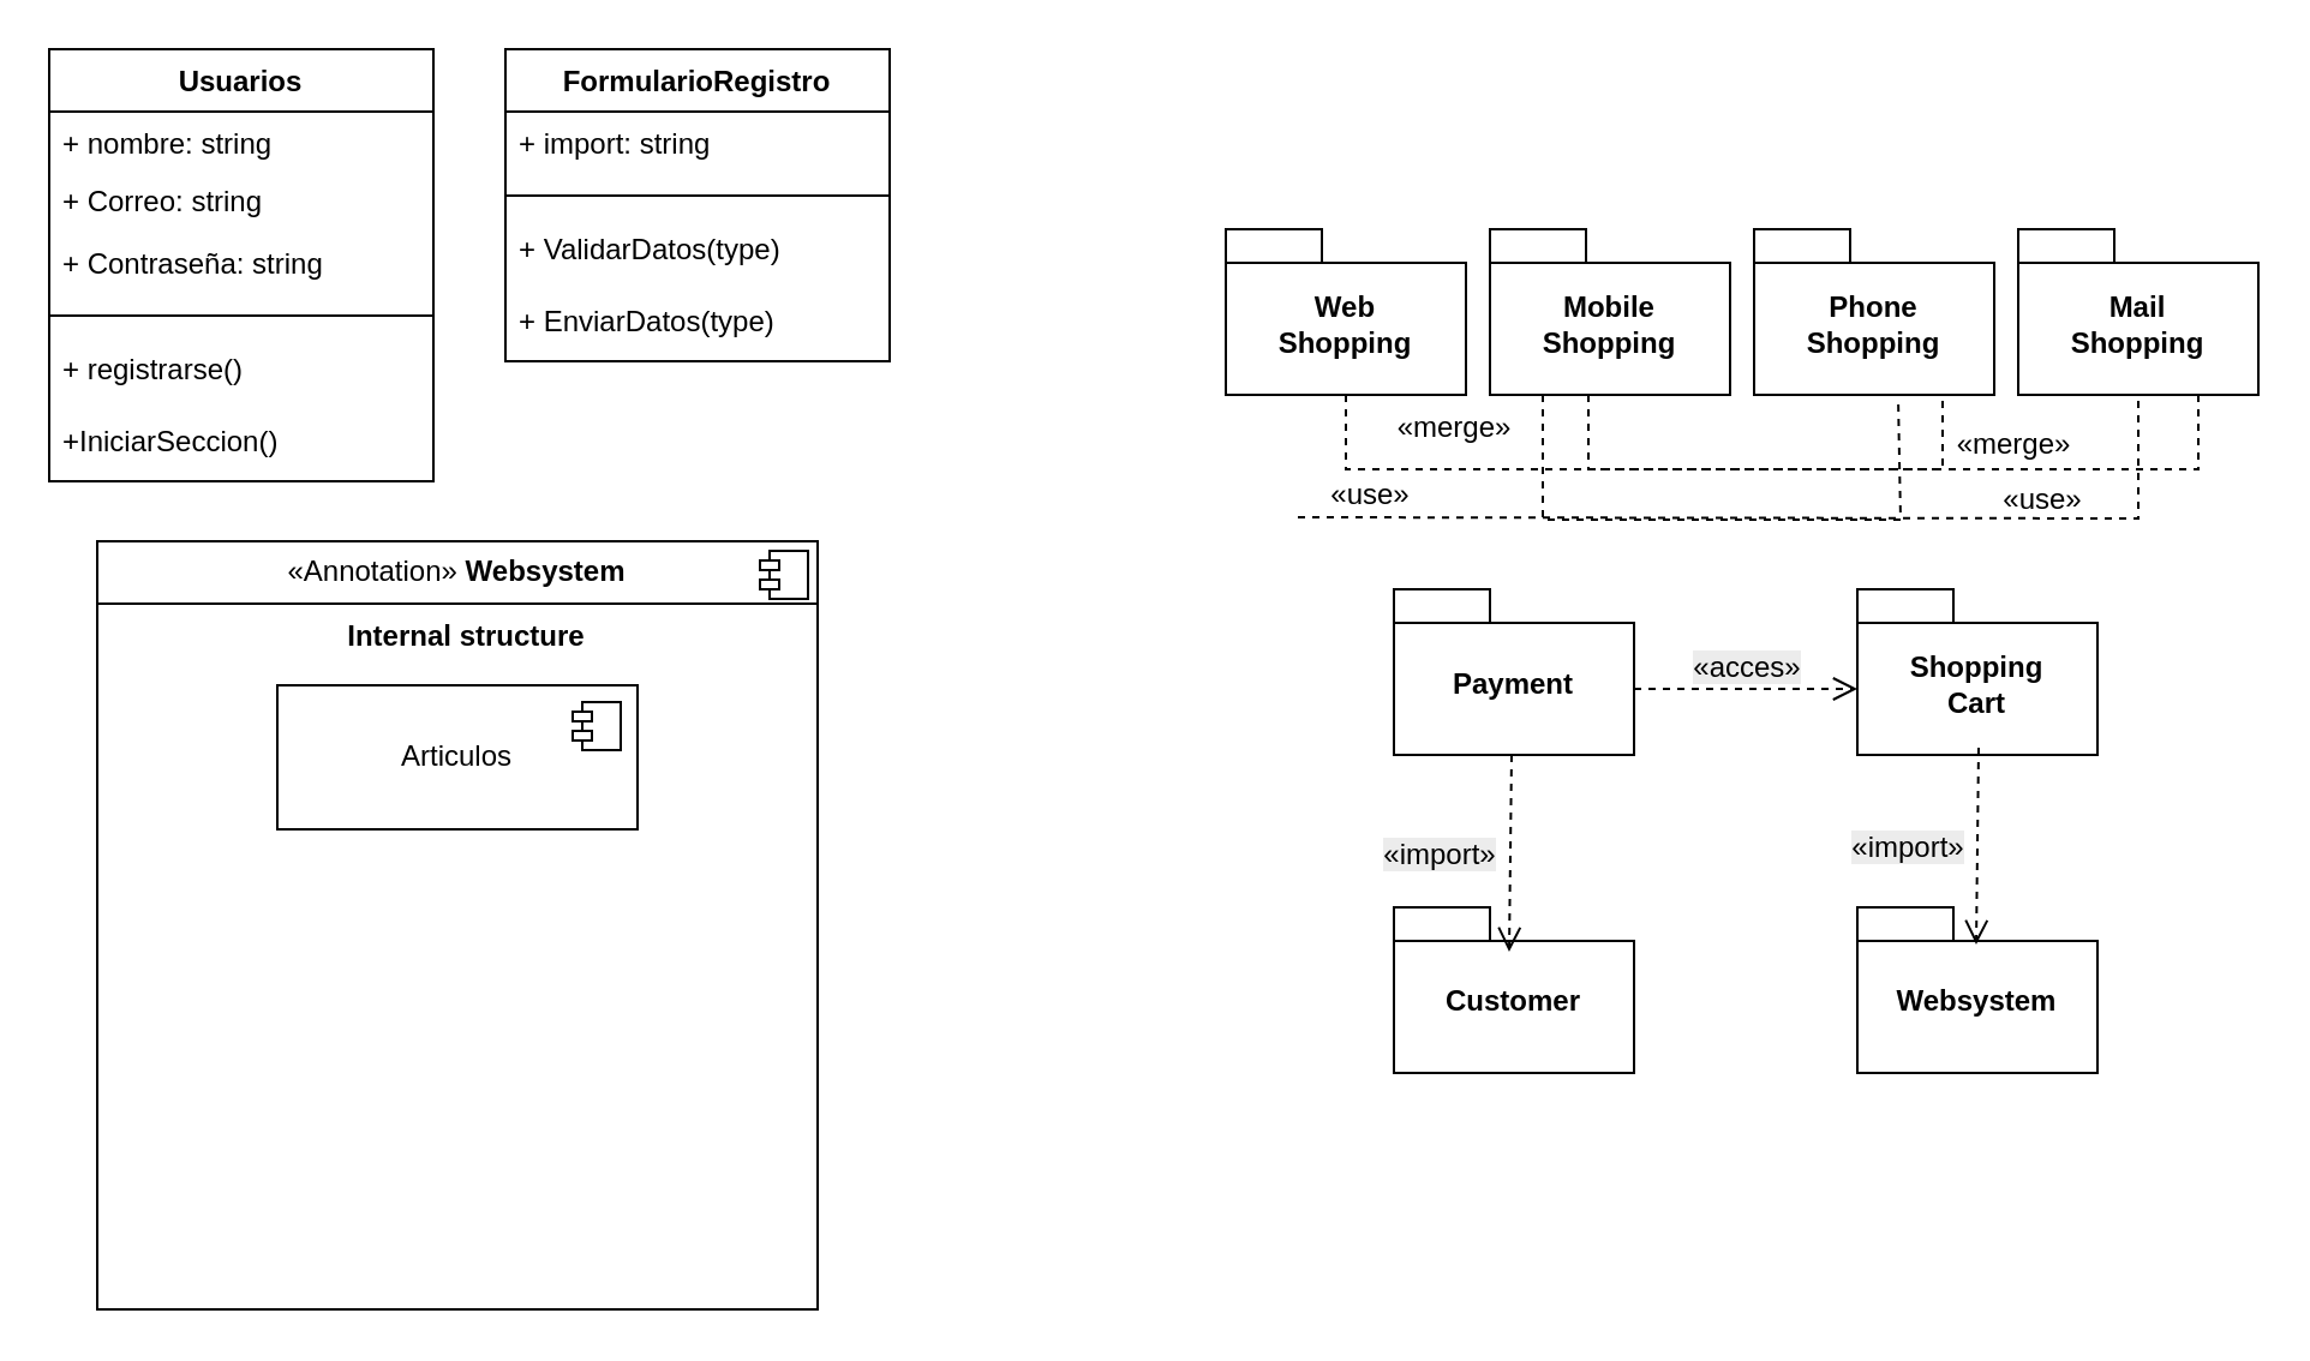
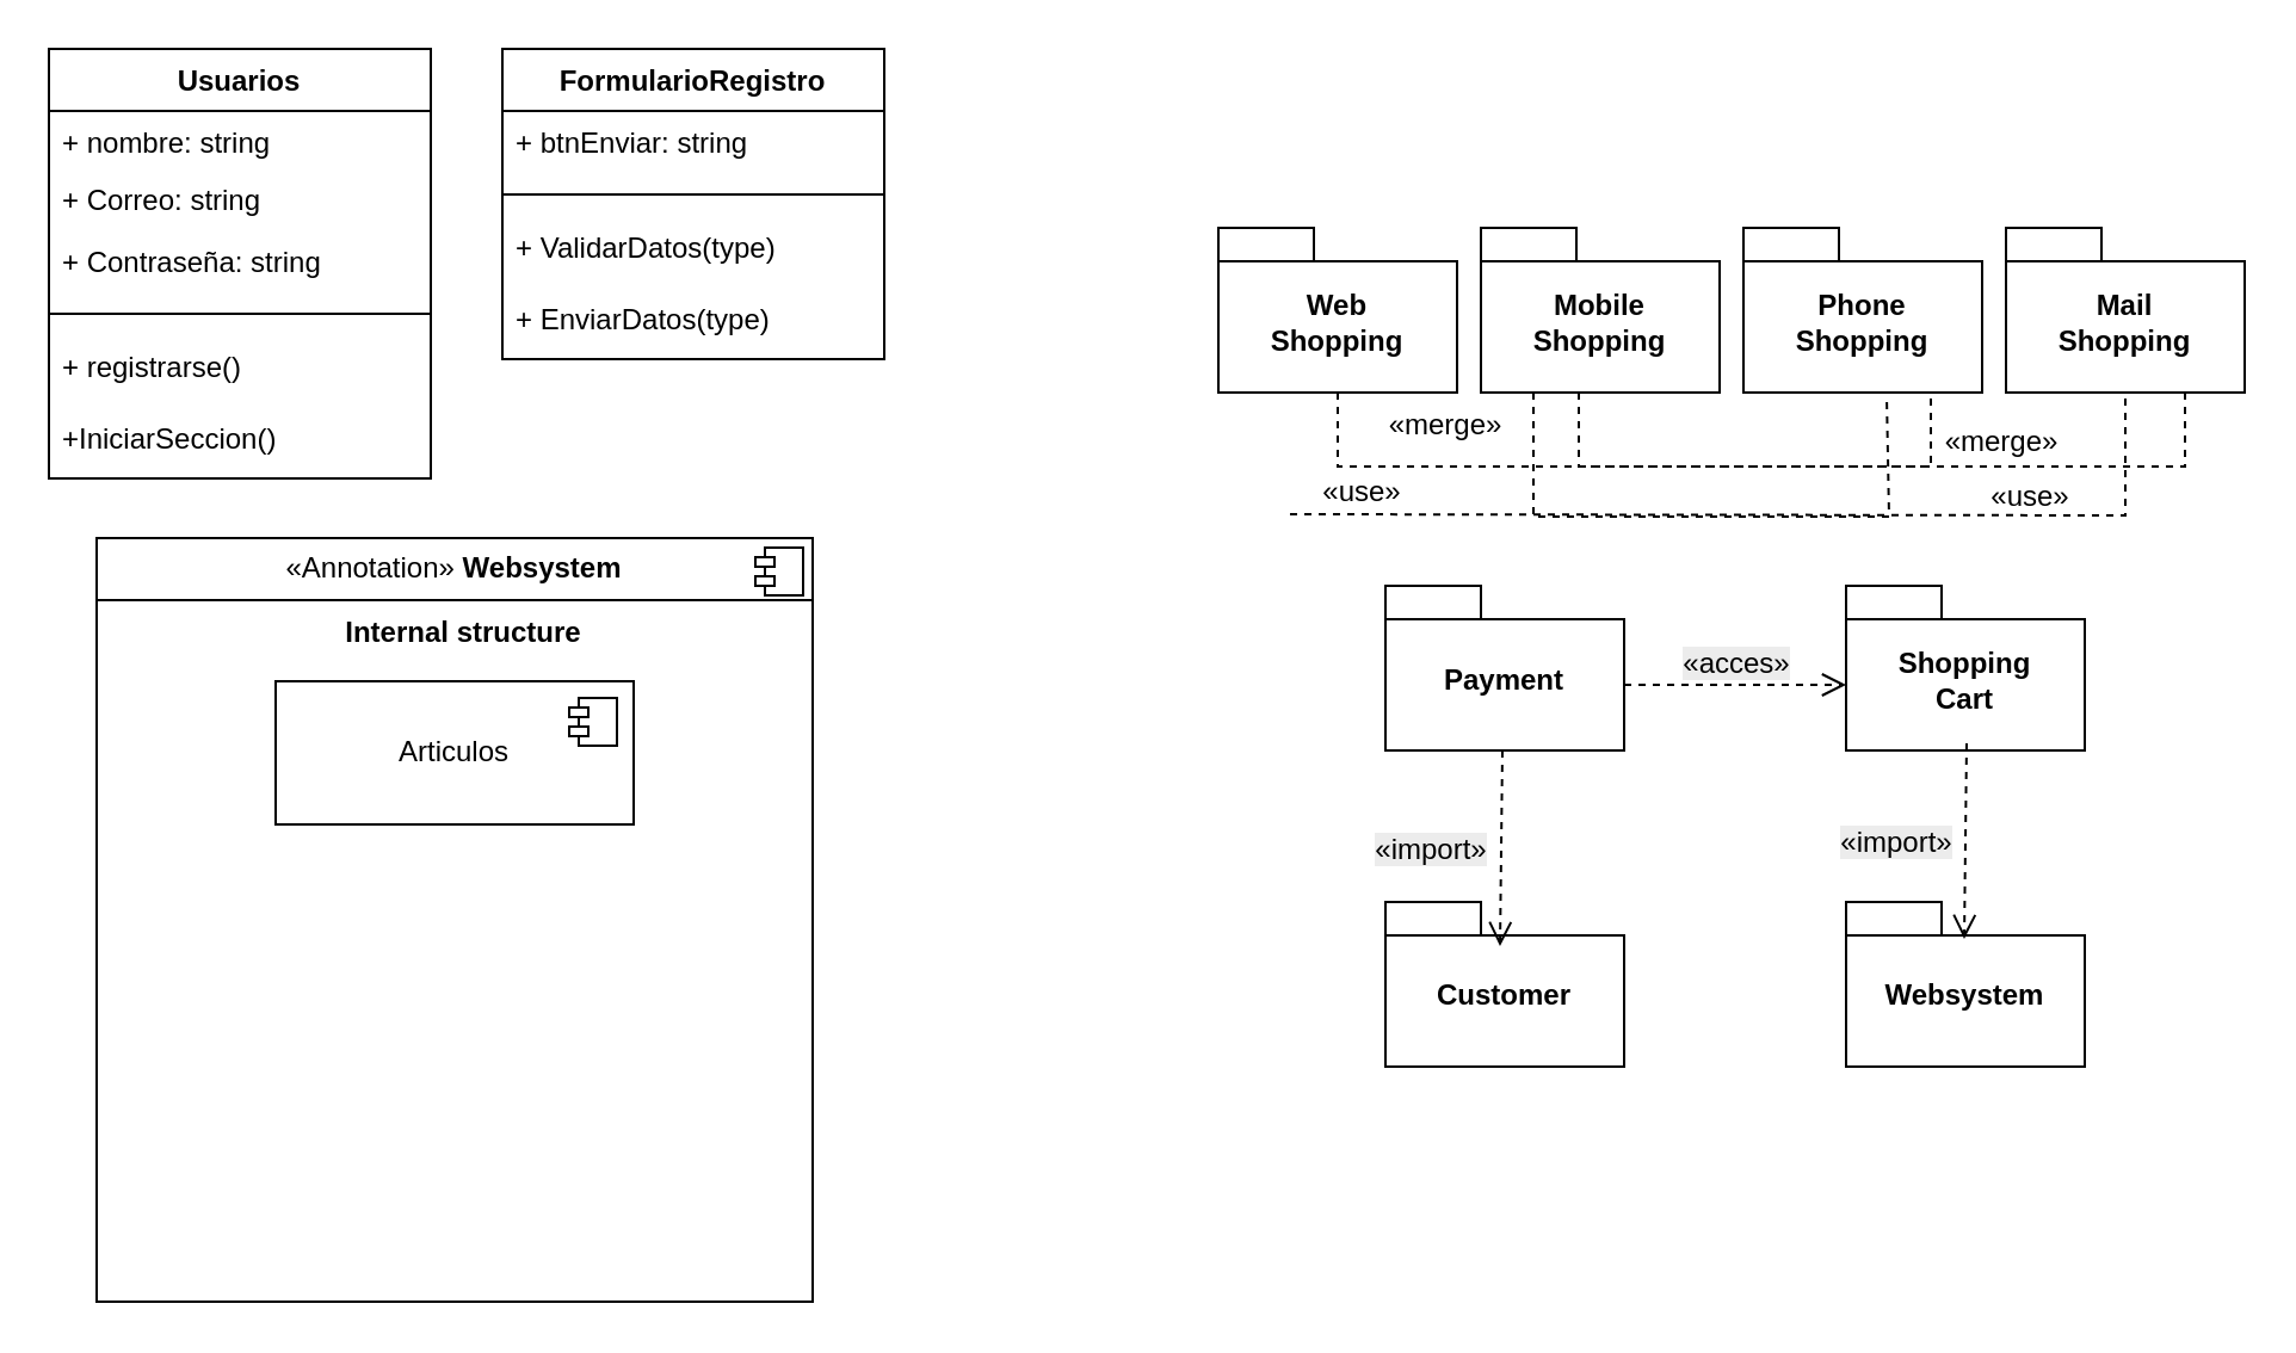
  <mxCell id="0" />
  <mxCell id="1" parent="0" />
  <mxCell id="2" value="Usuarios" style="swimlane;fontStyle=1;align=center;verticalAlign=top;childLayout=stackLayout;horizontal=1;startSize=26;horizontalStack=0;resizeParent=1;resizeParentMax=0;resizeLast=0;collapsible=1;marginBottom=0;whiteSpace=wrap;html=1;" vertex="1" parent="1"><mxGeometry x="20" y="20" width="160" height="180" as="geometry" /></mxCell>
  <mxCell id="3" value="+ nombre: string&lt;div&gt;&lt;br&gt;&lt;/div&gt;" style="text;strokeColor=none;fillColor=none;align=left;verticalAlign=top;spacingLeft=4;spacingRight=4;overflow=hidden;rotatable=0;points=[[0,0.5],[1,0.5]];portConstraint=eastwest;whiteSpace=wrap;html=1;" vertex="1" parent="2"><mxGeometry y="26" width="160" height="24" as="geometry" /></mxCell>
  <mxCell id="4" value="+ Correo: string" style="text;strokeColor=none;fillColor=none;align=left;verticalAlign=top;spacingLeft=4;spacingRight=4;overflow=hidden;rotatable=0;points=[[0,0.5],[1,0.5]];portConstraint=eastwest;whiteSpace=wrap;html=1;" vertex="1" parent="2"><mxGeometry y="50" width="160" height="26" as="geometry" /></mxCell>
  <mxCell id="5" value="+ Contraseña: string" style="text;strokeColor=none;fillColor=none;align=left;verticalAlign=top;spacingLeft=4;spacingRight=4;overflow=hidden;rotatable=0;points=[[0,0.5],[1,0.5]];portConstraint=eastwest;whiteSpace=wrap;html=1;" vertex="1" parent="2"><mxGeometry y="76" width="160" height="26" as="geometry" /></mxCell>
  <mxCell id="6" value="" style="line;strokeWidth=1;fillColor=none;align=left;verticalAlign=middle;spacingTop=-1;spacingLeft=3;spacingRight=3;rotatable=0;labelPosition=right;points=[];portConstraint=eastwest;strokeColor=inherit;" vertex="1" parent="2"><mxGeometry y="102" width="160" height="18" as="geometry" /></mxCell>
  <mxCell id="7" value="+ registrarse()" style="text;strokeColor=none;fillColor=none;align=left;verticalAlign=top;spacingLeft=4;spacingRight=4;overflow=hidden;rotatable=0;points=[[0,0.5],[1,0.5]];portConstraint=eastwest;whiteSpace=wrap;html=1;" vertex="1" parent="2"><mxGeometry y="120" width="160" height="30" as="geometry" /></mxCell>
  <mxCell id="8" value="+IniciarSeccion()&amp;nbsp;" style="text;strokeColor=none;fillColor=none;align=left;verticalAlign=top;spacingLeft=4;spacingRight=4;overflow=hidden;rotatable=0;points=[[0,0.5],[1,0.5]];portConstraint=eastwest;whiteSpace=wrap;html=1;" vertex="1" parent="2"><mxGeometry y="150" width="160" height="30" as="geometry" /></mxCell>
  <mxCell id="9" value="FormularioRegistro" style="swimlane;fontStyle=1;align=center;verticalAlign=top;childLayout=stackLayout;horizontal=1;startSize=26;horizontalStack=0;resizeParent=1;resizeParentMax=0;resizeLast=0;collapsible=1;marginBottom=0;whiteSpace=wrap;html=1;" vertex="1" parent="1"><mxGeometry x="210" y="20" width="160" height="130" as="geometry" /></mxCell>
- <mxCell id="10" value="+ import: string" style="text;strokeColor=none;fillColor=none;align=left;verticalAlign=top;spacingLeft=4;spacingRight=4;overflow=hidden;rotatable=0;points=[[0,0.5],[1,0.5]];portConstraint=eastwest;whiteSpace=wrap;html=1;" vertex="1" parent="9"><mxGeometry y="26" width="160" height="26" as="geometry" /></mxCell>
+ <mxCell id="10" value="+ btnEnviar: string" style="text;strokeColor=none;fillColor=none;align=left;verticalAlign=top;spacingLeft=4;spacingRight=4;overflow=hidden;rotatable=0;points=[[0,0.5],[1,0.5]];portConstraint=eastwest;whiteSpace=wrap;html=1;" vertex="1" parent="9"><mxGeometry y="26" width="160" height="26" as="geometry" /></mxCell>
  <mxCell id="11" value="" style="line;strokeWidth=1;fillColor=none;align=left;verticalAlign=middle;spacingTop=-1;spacingLeft=3;spacingRight=3;rotatable=0;labelPosition=right;points=[];portConstraint=eastwest;strokeColor=inherit;" vertex="1" parent="9"><mxGeometry y="52" width="160" height="18" as="geometry" /></mxCell>
  <mxCell id="12" value="+ ValidarDatos(type)" style="text;strokeColor=none;fillColor=none;align=left;verticalAlign=top;spacingLeft=4;spacingRight=4;overflow=hidden;rotatable=0;points=[[0,0.5],[1,0.5]];portConstraint=eastwest;whiteSpace=wrap;html=1;" vertex="1" parent="9"><mxGeometry y="70" width="160" height="30" as="geometry" /></mxCell>
  <mxCell id="13" value="+ EnviarDatos(type)" style="text;strokeColor=none;fillColor=none;align=left;verticalAlign=top;spacingLeft=4;spacingRight=4;overflow=hidden;rotatable=0;points=[[0,0.5],[1,0.5]];portConstraint=eastwest;whiteSpace=wrap;html=1;" vertex="1" parent="9"><mxGeometry y="100" width="160" height="30" as="geometry" /></mxCell>
  <mxCell id="14" value="&lt;p style=&quot;margin:0px;margin-top:6px;text-align:center;&quot;&gt;&lt;span style=&quot;background-color: transparent; color: light-dark(rgb(0, 0, 0), rgb(255, 255, 255));&quot;&gt;«Annotation»&amp;nbsp;&lt;/span&gt;&lt;b&gt;Websystem&lt;/b&gt;&lt;/p&gt;&lt;hr size=&quot;1&quot; style=&quot;border-style:solid;&quot;&gt;&lt;p style=&quot;text-align: center; margin: 0px 0px 0px 8px;&quot;&gt;&lt;b&gt;Internal structure&lt;/b&gt;&lt;/p&gt;" style="align=left;overflow=fill;html=1;dropTarget=0;whiteSpace=wrap;" vertex="1" parent="1"><mxGeometry x="40" y="225" width="300" height="320" as="geometry" /></mxCell>
  <mxCell id="15" value="" style="shape=component;jettyWidth=8;jettyHeight=4;" vertex="1" parent="14"><mxGeometry x="1" width="20" height="20" relative="1" as="geometry"><mxPoint x="-24" y="4" as="offset" /></mxGeometry></mxCell>
  <mxCell id="16" value="Articulos" style="html=1;dropTarget=0;whiteSpace=wrap;" vertex="1" parent="1"><mxGeometry x="115" y="285" width="150" height="60" as="geometry" /></mxCell>
  <mxCell id="17" value="" style="shape=module;jettyWidth=8;jettyHeight=4;" vertex="1" parent="16"><mxGeometry x="1" width="20" height="20" relative="1" as="geometry"><mxPoint x="-27" y="7" as="offset" /></mxGeometry></mxCell>
  <mxCell id="18" value="Web&lt;div&gt;Shopping&lt;/div&gt;" style="shape=folder;fontStyle=1;spacingTop=10;tabWidth=40;tabHeight=14;tabPosition=left;html=1;whiteSpace=wrap;" vertex="1" parent="1"><mxGeometry x="510" y="95" width="100" height="69" as="geometry" /></mxCell>
  <mxCell id="19" value="Mobile&lt;div&gt;Shopping&lt;/div&gt;" style="shape=folder;fontStyle=1;spacingTop=10;tabWidth=40;tabHeight=14;tabPosition=left;html=1;whiteSpace=wrap;" vertex="1" parent="1"><mxGeometry x="620" y="95" width="100" height="69" as="geometry" /></mxCell>
  <mxCell id="20" value="Phone&lt;span style=&quot;color: rgba(0, 0, 0, 0); font-family: monospace; font-size: 0px; font-weight: 400; text-align: start; text-wrap-mode: nowrap;&quot;&gt;%3CmxGraphModel%3E%3Croot%3E%3CmxCell%20id%3D%220%22%2F%3E%3CmxCell%20id%3D%221%22%20parent%3D%220%22%2F%3E%3CmxCell%20id%3D%222%22%20value%3D%22Mobile%26lt%3Bdiv%26gt%3BShopping%26lt%3B%2Fdiv%26gt%3B%22%20style%3D%22shape%3Dfolder%3BfontStyle%3D1%3BspacingTop%3D10%3BtabWidth%3D40%3BtabHeight%3D14%3BtabPosition%3Dleft%3Bhtml%3D1%3BwhiteSpace%3Dwrap%3B%22%20vertex%3D%221%22%20parent%3D%221%22%3E%3CmxGeometry%20x%3D%22630%22%20y%3D%22110%22%20width%3D%22100%22%20height%3D%2269%22%20as%3D%22geometry%22%2F%3E%3C%2FmxCell%3E%3C%2Froot%3E%3C%2FmxGraphModel%3E&lt;/span&gt;&lt;div&gt;Shopping&lt;/div&gt;" style="shape=folder;fontStyle=1;spacingTop=10;tabWidth=40;tabHeight=14;tabPosition=left;html=1;whiteSpace=wrap;" vertex="1" parent="1"><mxGeometry x="730" y="95" width="100" height="69" as="geometry" /></mxCell>
  <mxCell id="21" value="Mail&lt;span style=&quot;color: rgba(0, 0, 0, 0); font-family: monospace; font-size: 0px; font-weight: 400; text-align: start; text-wrap-mode: nowrap;&quot;&gt;%3CmxGraphModel%3E%3Croot%3E%3CmxCell%20id%3D%220%22%2F%3E%3CmxCell%20id%3D%221%22%20parent%3D%220%22%2F%3E%3CmxCell%20id%3D%222%22%20value%3D%22Mobile%26lt%3Bdiv%26gt%3BShopping%26lt%3B%2Fdiv%26gt%3B%22%20style%3D%22shape%3Dfolder%3BfontStyle%3D1%3BspacingTop%3D10%3BtabWidth%3D40%3BtabHeight%3D14%3BtabPosition%3Dleft%3Bhtml%3D1%3BwhiteSpace%3Dwrap%3B%22%20vertex%3D%221%22%20parent%3D%221%22%3E%3CmxGeometry%20x%3D%22630%22%20y%3D%22110%22%20width%3D%22100%22%20height%3D%2269%22%20as%3D%22geometry%22%2F%3E%3C%2FmxCell%3E%3C%2Froot%3E%3C%2FmxGraphModel%3E&lt;/span&gt;&lt;div&gt;Shopping&lt;/div&gt;" style="shape=folder;fontStyle=1;spacingTop=10;tabWidth=40;tabHeight=14;tabPosition=left;html=1;whiteSpace=wrap;" vertex="1" parent="1"><mxGeometry x="840" y="95" width="100" height="69" as="geometry" /></mxCell>
  <mxCell id="22" value="Payment" style="shape=folder;fontStyle=1;spacingTop=10;tabWidth=40;tabHeight=14;tabPosition=left;html=1;whiteSpace=wrap;" vertex="1" parent="1"><mxGeometry x="580" y="245" width="100" height="69" as="geometry" /></mxCell>
  <mxCell id="23" value="Shopping&lt;div&gt;Cart&lt;/div&gt;" style="shape=folder;fontStyle=1;spacingTop=10;tabWidth=40;tabHeight=14;tabPosition=left;html=1;whiteSpace=wrap;" vertex="1" parent="1"><mxGeometry x="773" y="245" width="100" height="69" as="geometry" /></mxCell>
  <mxCell id="24" value="Customer" style="shape=folder;fontStyle=1;spacingTop=10;tabWidth=40;tabHeight=14;tabPosition=left;html=1;whiteSpace=wrap;" vertex="1" parent="1"><mxGeometry x="580" y="377.5" width="100" height="69" as="geometry" /></mxCell>
  <mxCell id="25" value="Websystem" style="shape=folder;fontStyle=1;spacingTop=10;tabWidth=40;tabHeight=14;tabPosition=left;html=1;whiteSpace=wrap;" vertex="1" parent="1"><mxGeometry x="773" y="377.5" width="100" height="69" as="geometry" /></mxCell>
  <mxCell id="26" value="&lt;span style=&quot;font-size: 12px; text-wrap-mode: wrap; background-color: rgb(236, 236, 236);&quot;&gt;«acces»&lt;/span&gt;" style="html=1;verticalAlign=bottom;endArrow=open;dashed=1;endSize=8;curved=0;rounded=0;entryX=0;entryY=0;entryDx=0;entryDy=41.5;entryPerimeter=0;exitX=0;exitY=0;exitDx=100;exitDy=41.5;exitPerimeter=0;" edge="1" parent="1" source="22" target="23"><mxGeometry relative="1" as="geometry"><mxPoint x="890" y="225" as="sourcePoint" /><mxPoint x="810" y="225" as="targetPoint" /></mxGeometry></mxCell>
  <mxCell id="27" value="&lt;span style=&quot;text-wrap-mode: wrap;&quot;&gt;&amp;nbsp;&lt;/span&gt;" style="text;html=1;align=center;verticalAlign=middle;resizable=0;points=[];autosize=1;strokeColor=none;fillColor=none;" vertex="1" parent="1"><mxGeometry x="365" y="363" width="30" height="30" as="geometry" /></mxCell>
  <mxCell id="28" value="&lt;span style=&quot;font-size: 12px; text-wrap-mode: wrap; background-color: rgb(236, 236, 236);&quot;&gt;«import»&lt;/span&gt;" style="html=1;verticalAlign=bottom;endArrow=open;dashed=1;endSize=8;curved=0;rounded=0;entryX=0.49;entryY=0.268;entryDx=0;entryDy=0;entryPerimeter=0;exitX=0.5;exitY=1;exitDx=0;exitDy=0;exitPerimeter=0;" edge="1" parent="1"><mxGeometry x="0.253" y="-29" relative="1" as="geometry"><mxPoint x="629" y="314" as="sourcePoint" /><mxPoint x="628" y="395.992" as="targetPoint" /><mxPoint as="offset" /></mxGeometry></mxCell>
  <mxCell id="29" value="&lt;span style=&quot;font-size: 12px; text-wrap-mode: wrap; background-color: rgb(236, 236, 236);&quot;&gt;«import»&lt;/span&gt;" style="html=1;verticalAlign=bottom;endArrow=open;dashed=1;endSize=8;curved=0;rounded=0;entryX=0.49;entryY=0.268;entryDx=0;entryDy=0;entryPerimeter=0;exitX=0.5;exitY=1;exitDx=0;exitDy=0;exitPerimeter=0;" edge="1" parent="1"><mxGeometry x="0.253" y="-29" relative="1" as="geometry"><mxPoint x="823.5" y="311.01" as="sourcePoint" /><mxPoint x="822.5" y="393.002" as="targetPoint" /><mxPoint as="offset" /></mxGeometry></mxCell>
  <mxCell id="30" value="" style="endArrow=none;dashed=1;html=1;rounded=0;entryX=0.5;entryY=1;entryDx=0;entryDy=0;entryPerimeter=0;edgeStyle=orthogonalEdgeStyle;" edge="1" parent="1" target="21"><mxGeometry width="50" height="50" relative="1" as="geometry"><mxPoint x="540" y="215" as="sourcePoint" /><mxPoint x="860" y="215" as="targetPoint" /></mxGeometry></mxCell>
  <mxCell id="31" value="&lt;span style=&quot;color: rgba(0, 0, 0, 0); font-family: monospace; font-size: 0px; text-align: start;&quot;&gt;%3CmxGraphModel%3E%3Croot%3E%3CmxCell%20id%3D%220%22%2F%3E%3CmxCell%20id%3D%221%22%20parent%3D%220%22%2F%3E%3CmxCell%20id%3D%222%22%20value%3D%22%26lt%3Bspan%20style%3D%26quot%3Bfont-size%3A%2012px%3B%20text-wrap-mode%3A%20wrap%3B%20background-color%3A%20rgb(236%2C%20236%2C%20236)%3B%26quot%3B%26gt%3B%C2%ABimport%C2%BB%26lt%3B%2Fspan%26gt%3B%22%20style%3D%22html%3D1%3BverticalAlign%3Dbottom%3BendArrow%3Dopen%3Bdashed%3D1%3BendSize%3D8%3Bcurved%3D0%3Brounded%3D0%3BentryX%3D0.49%3BentryY%3D0.268%3BentryDx%3D0%3BentryDy%3D0%3BentryPerimeter%3D0%3BexitX%3D0.5%3BexitY%3D1%3BexitDx%3D0%3BexitDy%3D0%3BexitPerimeter%3D0%3B%22%20edge%3D%221%22%20parent%3D%221%22%3E%3CmxGeometry%20x%3D%220.253%22%20y%3D%22-29%22%20relative%3D%221%22%20as%3D%22geometry%22%3E%3CmxPoint%20x%3D%22639%22%20y%3D%22329%22%20as%3D%22sourcePoint%22%2F%3E%3CmxPoint%20x%3D%22638%22%20y%3D%22410.992%22%20as%3D%22targetPoint%22%2F%3E%3CmxPoint%20as%3D%22offset%22%2F%3E%3C%2FmxGeometry%3E%3C%2FmxCell%3E%3C%2Froot%3E%3C%2FmxGraphModel%3E&lt;/span&gt;" style="text;html=1;align=center;verticalAlign=middle;resizable=0;points=[];autosize=1;strokeColor=none;fillColor=none;" vertex="1" parent="1"><mxGeometry x="790" y="193" width="20" height="30" as="geometry" /></mxCell>
  <mxCell id="32" value="&lt;span style=&quot;text-wrap-mode: wrap;&quot;&gt;«merge&lt;/span&gt;&lt;span style=&quot;text-wrap-mode: wrap; background-color: transparent; color: light-dark(rgb(0, 0, 0), rgb(255, 255, 255));&quot;&gt;»&lt;/span&gt;" style="text;html=1;align=center;verticalAlign=middle;resizable=0;points=[];autosize=1;strokeColor=none;fillColor=none;" vertex="1" parent="1"><mxGeometry x="803" y="170" width="70" height="30" as="geometry" /></mxCell>
  <mxCell id="33" value="&lt;span style=&quot;text-wrap-mode: wrap;&quot;&gt;«merge&lt;/span&gt;&lt;span style=&quot;text-wrap-mode: wrap; background-color: transparent; color: light-dark(rgb(0, 0, 0), rgb(255, 255, 255));&quot;&gt;»&lt;/span&gt;" style="text;html=1;align=center;verticalAlign=middle;resizable=0;points=[];autosize=1;strokeColor=none;fillColor=none;" vertex="1" parent="1"><mxGeometry x="570" y="163" width="70" height="30" as="geometry" /></mxCell>
  <mxCell id="34" value="" style="endArrow=none;dashed=1;html=1;rounded=0;edgeStyle=orthogonalEdgeStyle;exitX=0.5;exitY=1;exitDx=0;exitDy=0;exitPerimeter=0;entryX=0.75;entryY=1;entryDx=0;entryDy=0;entryPerimeter=0;" edge="1" parent="1" source="18" target="21"><mxGeometry width="50" height="50" relative="1" as="geometry"><mxPoint x="630" y="233" as="sourcePoint" /><mxPoint x="890" y="195" as="targetPoint" /><Array as="points"><mxPoint x="560" y="195" /><mxPoint x="915" y="195" /></Array></mxGeometry></mxCell>
  <mxCell id="35" value="" style="endArrow=none;dashed=1;html=1;rounded=0;edgeStyle=orthogonalEdgeStyle;" edge="1" parent="1"><mxGeometry width="50" height="50" relative="1" as="geometry"><mxPoint x="661" y="164" as="sourcePoint" /><mxPoint x="808.5" y="164" as="targetPoint" /><Array as="points"><mxPoint x="661.5" y="195" /><mxPoint x="808.5" y="195" /><mxPoint x="808.5" y="164" /></Array></mxGeometry></mxCell>
  <mxCell id="36" value="" style="endArrow=none;dashed=1;html=1;rounded=0;edgeStyle=orthogonalEdgeStyle;entryX=0.57;entryY=1.014;entryDx=0;entryDy=0;entryPerimeter=0;exitX=0.19;exitY=1;exitDx=0;exitDy=0;exitPerimeter=0;" edge="1" parent="1"><mxGeometry width="50" height="50" relative="1" as="geometry"><mxPoint x="642" y="164" as="sourcePoint" /><mxPoint x="790" y="164.966" as="targetPoint" /><Array as="points"><mxPoint x="642" y="216" /><mxPoint x="791" y="216" /></Array></mxGeometry></mxCell>
  <mxCell id="37" value="&lt;span style=&quot;text-wrap-mode: wrap;&quot;&gt;«use&lt;/span&gt;&lt;span style=&quot;text-wrap-mode: wrap; background-color: transparent; color: light-dark(rgb(0, 0, 0), rgb(255, 255, 255));&quot;&gt;»&lt;/span&gt;" style="text;html=1;align=center;verticalAlign=middle;resizable=0;points=[];autosize=1;strokeColor=none;fillColor=none;" vertex="1" parent="1"><mxGeometry x="820" y="193" width="60" height="30" as="geometry" /></mxCell>
  <mxCell id="38" value="&lt;span style=&quot;text-wrap-mode: wrap;&quot;&gt;«use&lt;/span&gt;&lt;span style=&quot;text-wrap-mode: wrap; background-color: transparent; color: light-dark(rgb(0, 0, 0), rgb(255, 255, 255));&quot;&gt;»&lt;/span&gt;" style="text;html=1;align=center;verticalAlign=middle;resizable=0;points=[];autosize=1;strokeColor=none;fillColor=none;" vertex="1" parent="1"><mxGeometry x="540" y="191" width="60" height="30" as="geometry" /></mxCell>
